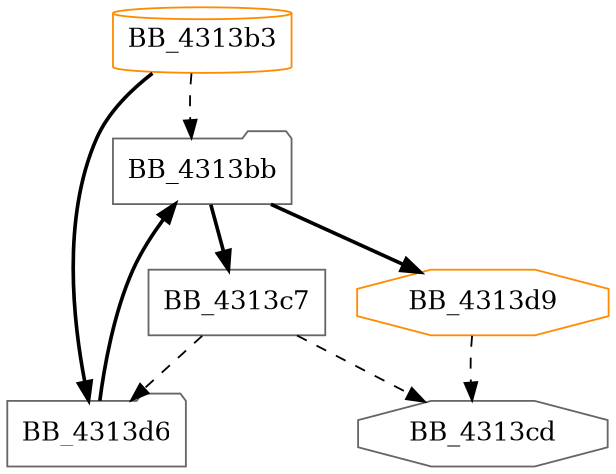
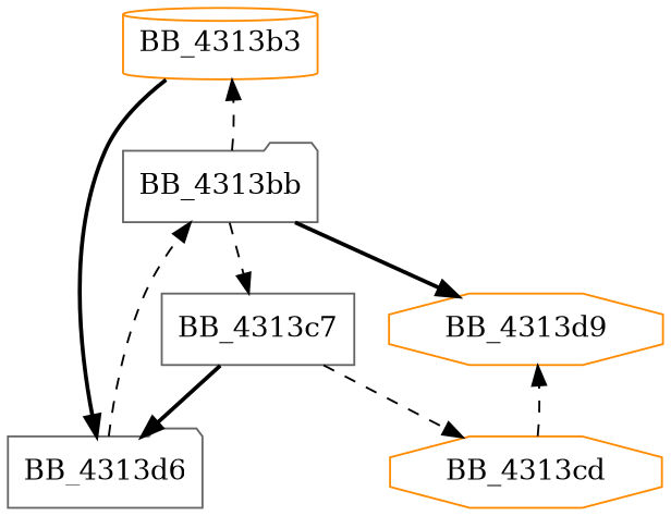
  digraph {
    node [color=gray40 shape=folder]
    edge [style=dashed]
    BB_4313b3 [color=darkorange shape=cylinder]
    BB_4313bb
    BB_4313d6
    BB_4313c7 [shape=box]
    BB_4313d9 [color=darkorange shape=octagon]
-   BB_4313cd [shape=octagon]
-   BB_4313b3 -> BB_4313bb
+   BB_4313cd [color=darkorange shape=octagon]
+   BB_4313bb -> BB_4313b3
    BB_4313b3 -> BB_4313d6 [style=bold]
-   BB_4313bb -> BB_4313c7 [style=bold]
+   BB_4313bb -> BB_4313c7
    BB_4313bb -> BB_4313d9 [style=bold]
-   BB_4313d6 -> BB_4313bb [style=bold]
-   BB_4313c7 -> BB_4313d6
+   BB_4313d6 -> BB_4313bb
+   BB_4313c7 -> BB_4313d6 [style=bold]
    BB_4313c7 -> BB_4313cd
-   BB_4313d9 -> BB_4313cd
+   BB_4313cd -> BB_4313d9
  }
